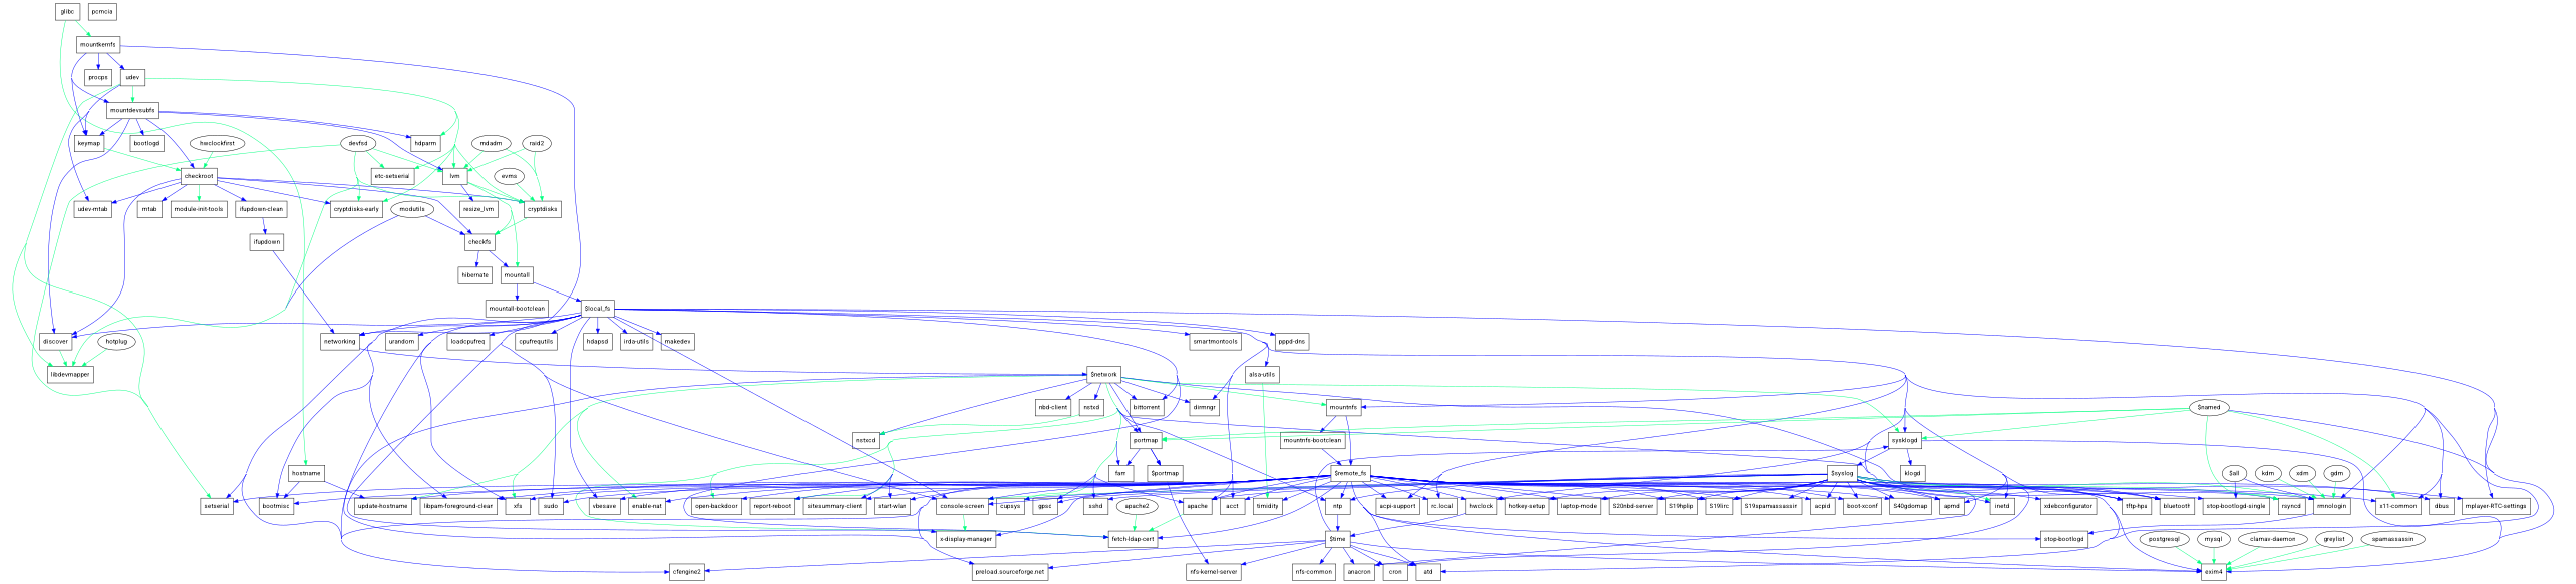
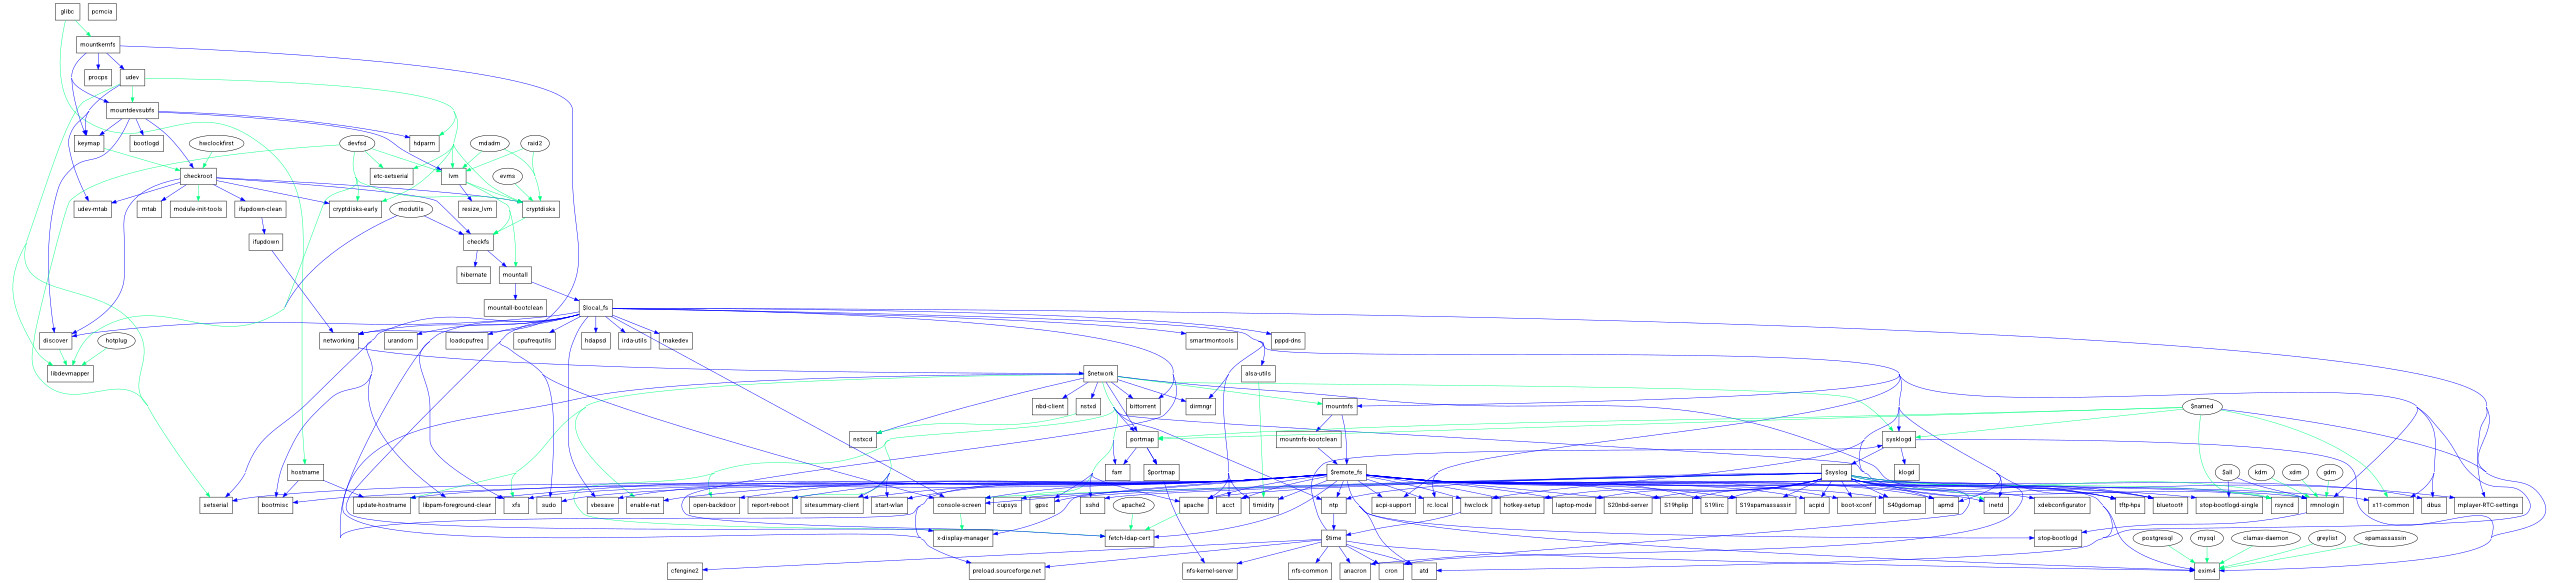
  digraph {
    concentrate=true
    fontname=Roboto
    node [fontname=Roboto shape=box]
    edge [color=blue fontname=Roboto]
    glibc
    hostname
    mountkernfs
    bootmisc
    "update-hostname"
    udev
    mountdevsubfs
    keymap
    procps
    networking
    hdparm
    libdevmapper
    "cryptdisks-early"
    lvm
    cryptdisks
    "etc-setserial"
    "udev-mtab"
    setserial
    bootlogd
    checkroot
    discover
    "$network"
    checkfs
    resize_lvm
    mountall
    mtab
    "ifupdown-clean"
    "module-init-tools"
    ifupdown
    hibernate
    hwclockfirst [shape=""]
    hwclock
    "$time"
    sysklogd
    cfengine2
    exim4
    "nfs-kernel-server"
    "nfs-common"
    anacron
    atd
    cron
    "preload.sourceforge.net"
    "$syslog"
    klogd
    "$local_fs"
    "pppd-dns"
    mountnfs
    "libpam-foreground-clean"
    "console-screen"
    "alsa-utils"
    urandom
    "x11-common"
    sudo
    loadcpufreq
    vbesave
    acct
    apmd
    bittorrent
    cpufrequtils
    dbus
    dirmngr
    hdapsd
    "irda-utils"
    makedev
    "mplayer-RTC-settings"
    inetd
    smartmontools
    "tftp-hpa"
    xfs
    bluetooth
    apache
    "fetch-ldap-cert"
    "acpi-support"
    "x-display-manager"
    "rc.local"
    rmnologin
    "$remote_fs"
    "mountnfs-bootclean"
    timidity
    "stop-bootlogd"
    "stop-bootlogd-single"
    S19hplip
    S19lirc
    S19spamassassin
    acpid
    "boot-xconf"
    "enable-nat"
    n88 [label=S40gdomap]
    "hotkey-setup"
    "laptop-mode"
    "S20nbd-server"
    "open-backdoor"
    "report-reboot"
    "sitesummary-client"
    "start-wlan"
    ntp
    modutils [shape=""]
    hotplug [shape=""]
    devfsd [shape=""]
    "mountall-bootclean"
    raid2 [shape=""]
    mdadm [shape=""]
    evms [shape=""]
    portmap
    cupsys
    gpsd
    "nbd-client"
    nstxcd
    nstxd
    rsyncd
    sshd
    fam
    "$portmap"
    pcmcia
    "$named" [shape=""]
    xdebconfigurator
    "$all" [shape=""]
    postgresql [shape=""]
    mysql [shape=""]
    "clamav-daemon" [shape=""]
    greylist [shape=""]
    spamassassin [shape=""]
    apache2 [shape=""]
    kdm [shape=""]
    xdm [shape=""]
    gdm [shape=""]
    glibc -> hostname [color=springgreen]
    glibc -> mountkernfs [color=springgreen]
    hostname -> bootmisc
    hostname -> "update-hostname"
    mountkernfs -> udev
    mountkernfs -> mountdevsubfs
    mountkernfs -> keymap
    mountkernfs -> procps
    mountkernfs -> networking
    udev -> mountdevsubfs [color=springgreen]
    udev -> keymap
    udev -> hdparm [color=springgreen]
    udev -> libdevmapper [color=springgreen]
    udev -> "cryptdisks-early" [color=springgreen]
    udev -> lvm [color=springgreen]
    udev -> cryptdisks [color=springgreen]
    udev -> "etc-setserial" [color=springgreen]
    udev -> "udev-mtab"
    udev -> setserial [color=springgreen]
    mountdevsubfs -> keymap
    mountdevsubfs -> hdparm
    mountdevsubfs -> lvm
    mountdevsubfs -> bootlogd
    mountdevsubfs -> checkroot
    mountdevsubfs -> discover
    keymap -> checkroot [color=springgreen]
    networking -> "$network"
    lvm -> cryptdisks [color=springgreen]
    lvm -> checkfs [color=springgreen]
    lvm -> resize_lvm
    lvm -> mountall [color=springgreen]
    cryptdisks -> checkfs [color=springgreen]
    checkroot -> "cryptdisks-early"
    checkroot -> cryptdisks
    checkroot -> "udev-mtab"
    checkroot -> discover
    checkroot -> checkfs
    checkroot -> mtab
    checkroot -> "ifupdown-clean"
    checkroot -> "module-init-tools" [color=springgreen]
    discover -> libdevmapper [color=springgreen]
    "$network" -> "update-hostname" [color=springgreen]
    "$network" -> sysklogd [color=springgreen]
    "$network" -> cfengine2
    "$network" -> mountnfs [color=springgreen]
    "$network" -> bittorrent
    "$network" -> dirmngr
    "$network" -> "tftp-hpa"
    "$network" -> xfs [color=springgreen]
    "$network" -> apache
    "$network" -> "fetch-ldap-cert" [color=springgreen]
    "$network" -> "enable-nat" [color=springgreen]
    "$network" -> "open-backdoor" [color=springgreen]
    "$network" -> "report-reboot" [color=springgreen]
    "$network" -> "sitesummary-client"
    "$network" -> "start-wlan"
    "$network" -> ntp
    "$network" -> portmap
    "$network" -> portmap
    "$network" -> cupsys [color=springgreen]
    "$network" -> gpsd
    "$network" -> "nbd-client"
    "$network" -> nstxcd
    "$network" -> nstxd
    "$network" -> rsyncd
    "$network" -> sshd
    "$network" -> fam
    checkfs -> mountall
    checkfs -> hibernate
    mountall -> "$local_fs"
    mountall -> "mountall-bootclean"
    "ifupdown-clean" -> ifupdown
    ifupdown -> networking
    hwclockfirst -> checkroot [color=springgreen]
    hwclock -> "$time"
    "$time" -> sysklogd
    "$time" -> cfengine2
    "$time" -> exim4
    "$time" -> "nfs-kernel-server"
    "$time" -> "nfs-common"
    "$time" -> anacron
    "$time" -> atd
    "$time" -> cron
    "$time" -> "preload.sourceforge.net"
    sysklogd -> exim4
    sysklogd -> "$syslog"
    sysklogd -> klogd
    "$syslog" -> exim4
    "$syslog" -> anacron
    "$syslog" -> atd
    "$syslog" -> cron
    "$syslog" -> "console-screen" [color=springgreen]
    "$syslog" -> apmd
    "$syslog" -> dbus
    "$syslog" -> "mplayer-RTC-settings"
    "$syslog" -> inetd [color=springgreen]
    "$syslog" -> "tftp-hpa"
    "$syslog" -> bluetooth
    "$syslog" -> apache
    "$syslog" -> rmnologin [color=springgreen]
    "$syslog" -> S19hplip
    "$syslog" -> S19lirc
    "$syslog" -> S19spamassassin
    "$syslog" -> acpid
    "$syslog" -> "boot-xconf"
    "$syslog" -> n88
    "$syslog" -> "hotkey-setup"
    "$syslog" -> "laptop-mode"
    "$syslog" -> "S20nbd-server"
    "$syslog" -> ntp
    "$syslog" -> cupsys
    "$syslog" -> gpsd
    "$syslog" -> rsyncd [color=springgreen]
    "$syslog" -> sshd
    "$syslog" -> xdebconfigurator
    "$local_fs" -> bootmisc
    "$local_fs" -> networking
    "$local_fs" -> setserial
    "$local_fs" -> discover
    "$local_fs" -> hwclock
    "$local_fs" -> sysklogd
-   "$local_fs" -> cfengine2
+   "$local_fs" -> timidity
    "$local_fs" -> exim4
    "$local_fs" -> atd
    "$local_fs" -> "preload.sourceforge.net"
    "$local_fs" -> "pppd-dns"
    "$local_fs" -> mountnfs
    "$local_fs" -> "libpam-foreground-clean"
    "$local_fs" -> "console-screen"
    "$local_fs" -> "console-screen"
    "$local_fs" -> "alsa-utils"
    "$local_fs" -> urandom
    "$local_fs" -> "x11-common"
    "$local_fs" -> sudo
    "$local_fs" -> loadcpufreq
    "$local_fs" -> vbesave
    "$local_fs" -> acct
    "$local_fs" -> apmd
    "$local_fs" -> bittorrent
    "$local_fs" -> cpufrequtils
    "$local_fs" -> dbus
    "$local_fs" -> dirmngr
    "$local_fs" -> hdapsd
    "$local_fs" -> "irda-utils"
    "$local_fs" -> makedev
    "$local_fs" -> "mplayer-RTC-settings"
    "$local_fs" -> inetd
    "$local_fs" -> smartmontools
    "$local_fs" -> "tftp-hpa"
    "$local_fs" -> xfs
    "$local_fs" -> bluetooth
    "$local_fs" -> apache
    "$local_fs" -> "fetch-ldap-cert"
    "$local_fs" -> "acpi-support"
    "$local_fs" -> "x-display-manager"
    "$local_fs" -> "rc.local"
    "$local_fs" -> rmnologin
    mountnfs -> "$remote_fs"
    mountnfs -> "mountnfs-bootclean"
    "console-screen" -> "x-display-manager" [color=springgreen]
    "alsa-utils" -> timidity [color=springgreen]
    apache -> "fetch-ldap-cert" [color=springgreen]
    rmnologin -> "stop-bootlogd"
    "$remote_fs" -> bootmisc
    "$remote_fs" -> "update-hostname"
    "$remote_fs" -> setserial
    "$remote_fs" -> hwclock
    "$remote_fs" -> cfengine2
    "$remote_fs" -> exim4
    "$remote_fs" -> atd
    "$remote_fs" -> "preload.sourceforge.net"
    "$remote_fs" -> "libpam-foreground-clean"
    "$remote_fs" -> "console-screen"
    "$remote_fs" -> "console-screen"
    "$remote_fs" -> "x11-common"
    "$remote_fs" -> sudo
    "$remote_fs" -> vbesave
    "$remote_fs" -> acct
    "$remote_fs" -> apmd
    "$remote_fs" -> inetd
    "$remote_fs" -> "tftp-hpa"
    "$remote_fs" -> xfs
    "$remote_fs" -> bluetooth
    "$remote_fs" -> apache
    "$remote_fs" -> "fetch-ldap-cert"
    "$remote_fs" -> "acpi-support"
    "$remote_fs" -> "x-display-manager"
    "$remote_fs" -> "rc.local"
    "$remote_fs" -> rmnologin
    "$remote_fs" -> timidity
    "$remote_fs" -> "stop-bootlogd"
    "$remote_fs" -> "stop-bootlogd-single"
    "$remote_fs" -> S19hplip
    "$remote_fs" -> S19lirc
    "$remote_fs" -> S19spamassassin
    "$remote_fs" -> acpid
    "$remote_fs" -> "boot-xconf"
    "$remote_fs" -> "enable-nat"
    "$remote_fs" -> n88
    "$remote_fs" -> "hotkey-setup"
    "$remote_fs" -> "laptop-mode"
    "$remote_fs" -> "S20nbd-server"
    "$remote_fs" -> "open-backdoor"
    "$remote_fs" -> "report-reboot"
    "$remote_fs" -> "sitesummary-client"
    "$remote_fs" -> "start-wlan"
    "$remote_fs" -> ntp
    "mountnfs-bootclean" -> "$remote_fs"
    ntp -> "$time"
    modutils -> libdevmapper
    modutils -> checkfs
    hotplug -> libdevmapper [color=springgreen]
    devfsd -> libdevmapper [color=springgreen]
    devfsd -> "cryptdisks-early" [color=springgreen]
    devfsd -> lvm [color=springgreen]
    devfsd -> cryptdisks [color=springgreen]
    devfsd -> "etc-setserial" [color=springgreen]
    devfsd -> setserial [color=springgreen]
    raid2 -> lvm [color=springgreen]
    raid2 -> cryptdisks [color=springgreen]
    mdadm -> lvm [color=springgreen]
    mdadm -> cryptdisks [color=springgreen]
    evms -> cryptdisks [color=springgreen]
    portmap -> fam
    portmap -> "$portmap"
    portmap -> "$portmap"
    nstxd -> nstxcd [color=springgreen]
    "$portmap" -> "nfs-kernel-server"
    "$named" -> sysklogd [color=springgreen]
    "$named" -> exim4
    "$named" -> "x11-common" [color=springgreen]
    "$named" -> portmap [color=springgreen]
    "$named" -> portmap [color=springgreen]
    "$named" -> rsyncd [color=springgreen]
    "$all" -> rmnologin
    "$all" -> "stop-bootlogd-single"
    postgresql -> exim4 [color=springgreen]
    mysql -> exim4 [color=springgreen]
    "clamav-daemon" -> exim4 [color=springgreen]
    greylist -> exim4 [color=springgreen]
    spamassassin -> exim4 [color=springgreen]
    apache2 -> "fetch-ldap-cert" [color=springgreen]
    kdm -> rmnologin [color=springgreen]
    xdm -> rmnologin [color=springgreen]
    gdm -> rmnologin [color=springgreen]
  }
